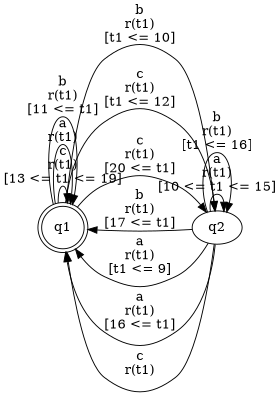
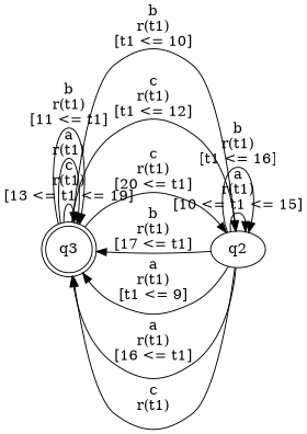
  digraph {
    rankdir=LR
-   n1 [label=q1 shape=doublecircle]
+   n1 [label=q3 shape=doublecircle]
    n2 [label=q2]
    n1 -> n1 [label="c\nr(t1)\n[13 <= t1 <= 19]"]
    n1 -> n1 [label="a\nr(t1)\n"]
    n1 -> n1 [label="b\nr(t1)\n[11 <= t1]"]
    n1 -> n2 [label="b\nr(t1)\n[t1 <= 10]"]
    n1 -> n2 [label="c\nr(t1)\n[t1 <= 12]"]
    n1 -> n2 [label="c\nr(t1)\n[20 <= t1]"]
    n2 -> n1 [label="b\nr(t1)\n[17 <= t1]"]
    n2 -> n1 [label="a\nr(t1)\n[t1 <= 9]"]
    n2 -> n1 [label="a\nr(t1)\n[16 <= t1]"]
    n2 -> n1 [label="c\nr(t1)\n"]
    n2 -> n2 [label="a\nr(t1)\n[10 <= t1 <= 15]"]
    n2 -> n2 [label="b\nr(t1)\n[t1 <= 16]"]
  }
